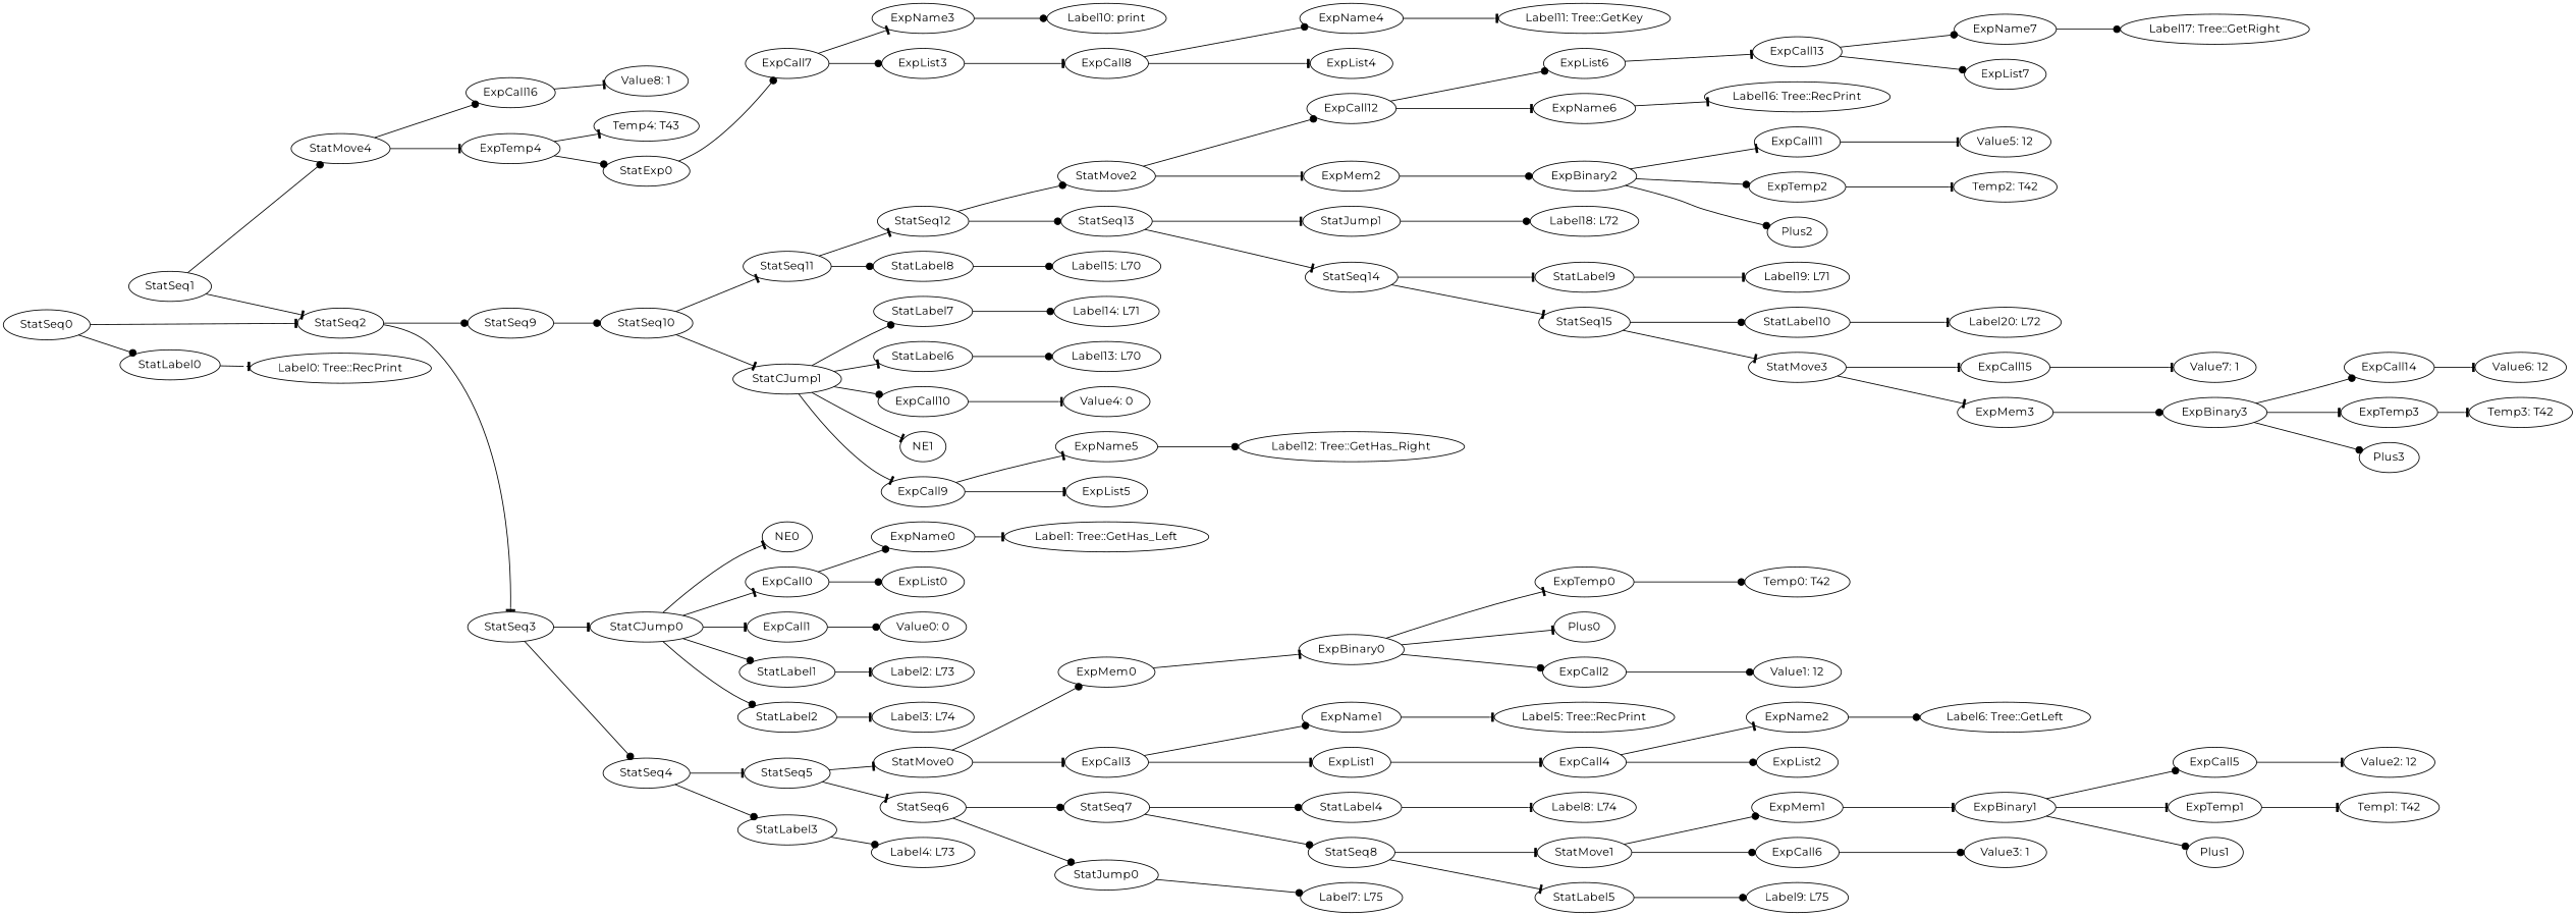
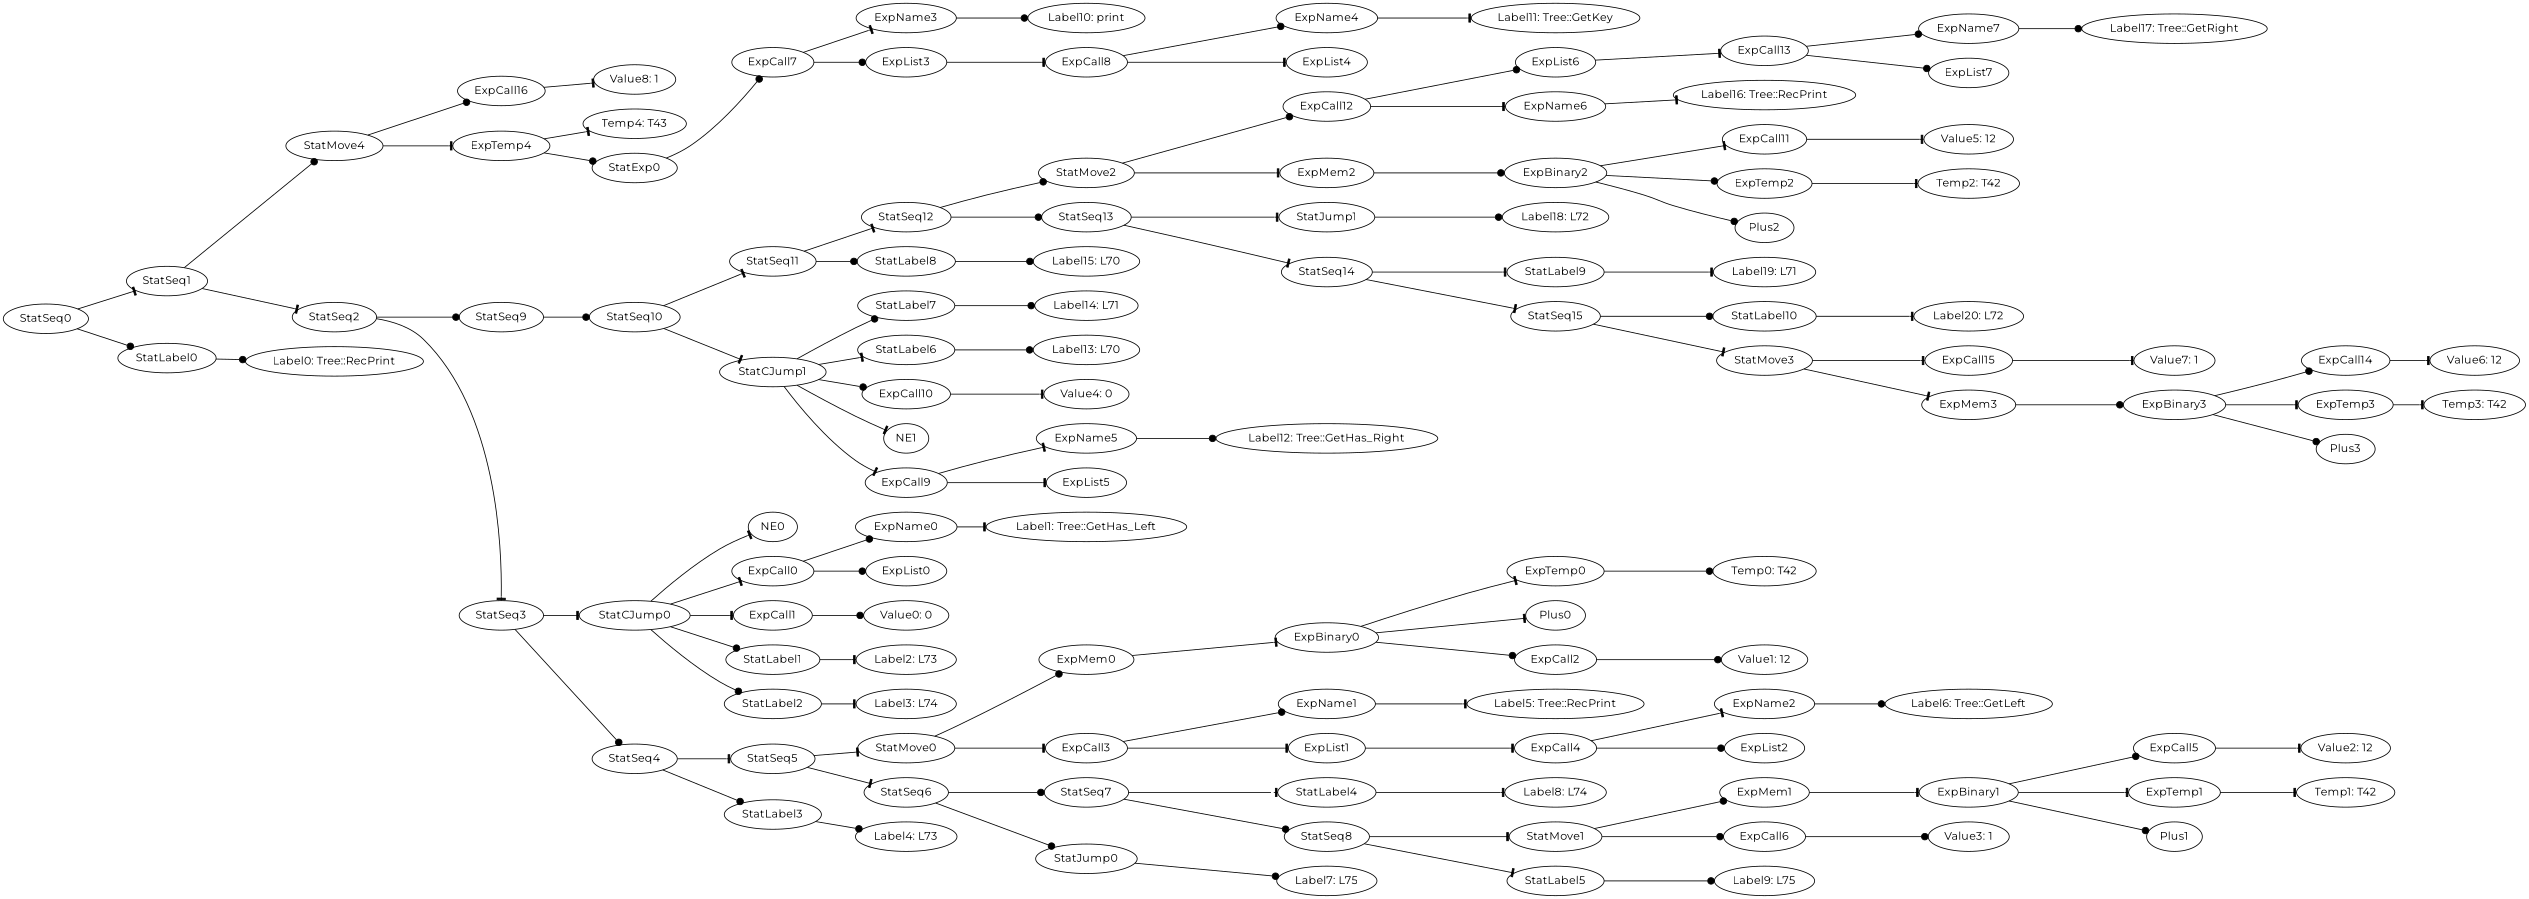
  digraph {
    fontname=Montserrat
    ordering=out
    rankdir=LR
    node [fontname=Montserrat]
    edge [arrowhead=tee fontname=Montserrat]
    ExpCall16
    "Value8: 1"
    StatMove4
    ExpTemp4
    "Temp4: T43"
    StatExp0
    StatSeq1
    StatSeq2
    StatSeq9
    StatSeq3
    StatSeq10
    StatCJump0
    StatSeq4
    StatLabel10
    "Label20: L72"
    ExpCall15
    "Value7: 1"
    StatMove3
    ExpMem3
    ExpBinary3
    ExpCall14
    ExpTemp3
    Plus3
    "Value6: 12"
    "Temp3: T42"
    StatJump1
    "Label18: L72"
    StatSeq12
    StatMove2
    StatSeq13
    ExpCall12
    ExpMem2
    StatSeq14
    ExpList6
    ExpName6
    ExpBinary2
    StatLabel9
    StatSeq15
    ExpCall13
    ExpName7
    ExpList7
    "Label17: Tree::GetRight"
    "Label16: Tree::RecPrint"
    ExpCall11
    ExpTemp2
    Plus2
    "Value5: 12"
    "Temp2: T42"
    StatSeq11
    StatLabel8
    "Label15: L70"
    StatLabel7
    "Label14: L71"
    StatLabel6
    "Label13: L70"
    NE0
    ExpCall0
    ExpCall1
    StatLabel1
    StatLabel2
    ExpName0
    ExpList0
    "Value0: 0"
    "Label2: L73"
    "Label3: L74"
    "Label1: Tree::GetHas_Left"
    "Label19: L71"
    StatMove1
    ExpMem1
    ExpCall6
    ExpBinary1
    "Value3: 1"
    ExpCall5
    ExpTemp1
    Plus1
    "Value2: 12"
    ExpCall7
    ExpName3
    ExpList3
    "Label10: print"
    ExpCall8
    StatSeq0
    StatLabel0
    "Label0: Tree::RecPrint"
    "Temp1: T42"
    ExpMem0
    ExpBinary0
    ExpTemp0
    Plus0
    ExpCall2
    "Temp0: T42"
    "Value1: 12"
    StatSeq5
    StatMove0
    StatSeq6
    ExpCall3
    StatSeq7
    StatJump0
    ExpName1
    ExpList1
    StatLabel4
    StatSeq8
    "Label7: L75"
    "Label8: L74"
    ExpName5
    "Label12: Tree::GetHas_Right"
    ExpCall4
    ExpName2
    ExpList2
    "Label6: Tree::GetLeft"
    StatLabel5
    "Label9: L75"
    StatLabel3
    "Label4: L73"
    StatCJump1
    ExpCall10
    NE1
    ExpCall9
    "Value4: 0"
    ExpList5
    "Label5: Tree::RecPrint"
    ExpName4
    ExpList4
    "Label11: Tree::GetKey"
    ExpCall16 -> "Value8: 1"
    StatMove4 -> ExpCall16 [arrowhead=dot]
    StatMove4 -> ExpTemp4
    ExpTemp4 -> "Temp4: T43"
    ExpTemp4 -> StatExp0 [arrowhead=dot]
    StatExp0 -> ExpCall7 [arrowhead=dot]
    StatSeq1 -> StatMove4 [arrowhead=dot]
    StatSeq1 -> StatSeq2
    StatSeq2 -> StatSeq9 [arrowhead=dot]
    StatSeq2 -> StatSeq3
    StatSeq9 -> StatSeq10 [arrowhead=dot]
    StatSeq3 -> StatCJump0
    StatSeq3 -> StatSeq4 [arrowhead=dot]
    StatSeq10 -> StatSeq11
    StatSeq10 -> StatCJump1
    StatCJump0 -> NE0
    StatCJump0 -> ExpCall0
    StatCJump0 -> ExpCall1
    StatCJump0 -> StatLabel1 [arrowhead=dot]
    StatCJump0 -> StatLabel2 [arrowhead=dot]
    StatSeq4 -> StatSeq5
    StatSeq4 -> StatLabel3 [arrowhead=dot]
    StatLabel10 -> "Label20: L72"
    ExpCall15 -> "Value7: 1"
    StatMove3 -> ExpCall15
    StatMove3 -> ExpMem3
    ExpMem3 -> ExpBinary3 [arrowhead=dot]
    ExpBinary3 -> ExpCall14 [arrowhead=dot]
    ExpBinary3 -> ExpTemp3
    ExpBinary3 -> Plus3 [arrowhead=dot]
    ExpCall14 -> "Value6: 12"
    ExpTemp3 -> "Temp3: T42"
    StatJump1 -> "Label18: L72" [arrowhead=dot]
    StatSeq12 -> StatMove2 [arrowhead=dot]
    StatSeq12 -> StatSeq13 [arrowhead=dot]
    StatMove2 -> ExpCall12 [arrowhead=dot]
    StatMove2 -> ExpMem2
    StatSeq13 -> StatJump1
    StatSeq13 -> StatSeq14
    ExpCall12 -> ExpList6 [arrowhead=dot]
    ExpCall12 -> ExpName6
    ExpMem2 -> ExpBinary2 [arrowhead=dot]
    StatSeq14 -> StatLabel9
    StatSeq14 -> StatSeq15
    ExpList6 -> ExpCall13
    ExpName6 -> "Label16: Tree::RecPrint"
    ExpBinary2 -> ExpCall11
    ExpBinary2 -> ExpTemp2 [arrowhead=dot]
    ExpBinary2 -> Plus2 [arrowhead=dot]
    StatLabel9 -> "Label19: L71"
    StatSeq15 -> StatLabel10 [arrowhead=dot]
    StatSeq15 -> StatMove3
    ExpCall13 -> ExpName7 [arrowhead=dot]
    ExpCall13 -> ExpList7 [arrowhead=dot]
    ExpName7 -> "Label17: Tree::GetRight" [arrowhead=dot]
    ExpCall11 -> "Value5: 12"
    ExpTemp2 -> "Temp2: T42"
    StatSeq11 -> StatSeq12
    StatSeq11 -> StatLabel8 [arrowhead=dot]
    StatLabel8 -> "Label15: L70" [arrowhead=dot]
    StatLabel7 -> "Label14: L71" [arrowhead=dot]
    StatLabel6 -> "Label13: L70" [arrowhead=dot]
    ExpCall0 -> ExpName0 [arrowhead=dot]
    ExpCall0 -> ExpList0 [arrowhead=dot]
    ExpCall1 -> "Value0: 0" [arrowhead=dot]
    StatLabel1 -> "Label2: L73"
    StatLabel2 -> "Label3: L74"
    ExpName0 -> "Label1: Tree::GetHas_Left"
    StatMove1 -> ExpMem1 [arrowhead=dot]
    StatMove1 -> ExpCall6 [arrowhead=dot]
    ExpMem1 -> ExpBinary1
    ExpCall6 -> "Value3: 1" [arrowhead=dot]
    ExpBinary1 -> ExpCall5 [arrowhead=dot]
    ExpBinary1 -> ExpTemp1
    ExpBinary1 -> Plus1 [arrowhead=dot]
    ExpCall5 -> "Value2: 12"
    ExpTemp1 -> "Temp1: T42"
    ExpCall7 -> ExpName3
    ExpCall7 -> ExpList3 [arrowhead=dot]
    ExpName3 -> "Label10: print" [arrowhead=dot]
    ExpList3 -> ExpCall8
    ExpCall8 -> ExpName4 [arrowhead=dot]
    ExpCall8 -> ExpList4
-   StatSeq0 -> StatSeq2
+   StatSeq0 -> StatSeq1
    StatSeq0 -> StatLabel0 [arrowhead=dot]
-   StatLabel0 -> "Label0: Tree::RecPrint"
+   StatLabel0 -> "Label0: Tree::RecPrint" [arrowhead=dot]
    ExpMem0 -> ExpBinary0
    ExpBinary0 -> ExpTemp0
    ExpBinary0 -> Plus0
    ExpBinary0 -> ExpCall2 [arrowhead=dot]
    ExpTemp0 -> "Temp0: T42" [arrowhead=dot]
    ExpCall2 -> "Value1: 12" [arrowhead=dot]
    StatSeq5 -> StatMove0
    StatSeq5 -> StatSeq6
    StatMove0 -> ExpMem0 [arrowhead=dot]
    StatMove0 -> ExpCall3
    StatSeq6 -> StatSeq7 [arrowhead=dot]
    StatSeq6 -> StatJump0 [arrowhead=dot]
    ExpCall3 -> ExpName1 [arrowhead=dot]
    ExpCall3 -> ExpList1
-   StatSeq7 -> StatLabel4 [arrowhead=dot]
+   StatSeq7 -> StatLabel4
    StatSeq7 -> StatSeq8 [arrowhead=dot]
    StatJump0 -> "Label7: L75" [arrowhead=dot]
    ExpName1 -> "Label5: Tree::RecPrint"
    ExpList1 -> ExpCall4
    StatLabel4 -> "Label8: L74"
    StatSeq8 -> StatMove1
    StatSeq8 -> StatLabel5
    ExpName5 -> "Label12: Tree::GetHas_Right" [arrowhead=dot]
    ExpCall4 -> ExpName2
    ExpCall4 -> ExpList2 [arrowhead=dot]
    ExpName2 -> "Label6: Tree::GetLeft" [arrowhead=dot]
    StatLabel5 -> "Label9: L75" [arrowhead=dot]
    StatLabel3 -> "Label4: L73" [arrowhead=dot]
    StatCJump1 -> StatLabel7 [arrowhead=dot]
    StatCJump1 -> StatLabel6
    StatCJump1 -> ExpCall10 [arrowhead=dot]
    StatCJump1 -> NE1
    StatCJump1 -> ExpCall9
    ExpCall10 -> "Value4: 0"
    ExpCall9 -> ExpName5
    ExpCall9 -> ExpList5
    ExpName4 -> "Label11: Tree::GetKey"
  }
